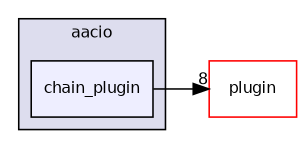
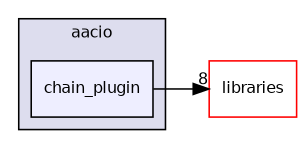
  digraph {
    compound=true
    rankdir=LR
    node [fontname=Helvetica fontsize=10 shape=box style=filled]
    n1 [fillcolor="#eeeeff" label=chain_plugin pencolor=black]
-   n2 [color=red fillcolor=white label=plugin]
+   n2 [color=red fillcolor=white label=libraries]
    subgraph cluster_1 {
      bgcolor="#ddddee"
      fontname=Helvetica
      fontsize=10
      label=aacio
      pencolor=black
      n1
    }
    n1 -> n2 [headlabel=8 labeldistance=1.5 labelfontname=Helvetica labelfontsize=10]
  }
